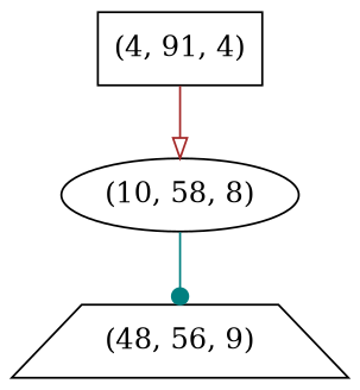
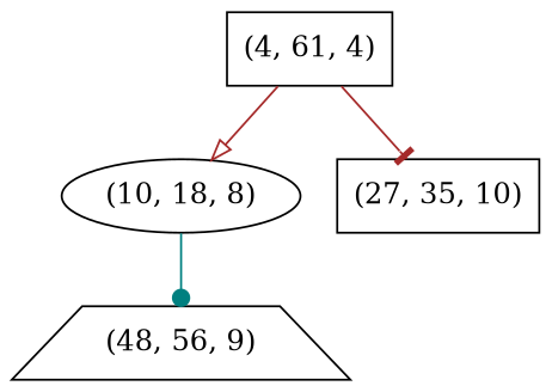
  digraph {
    node [shape=box]
    edge [color=brown]
-   "(10, 18, 8)" [shape=ellipse label="(10, 58, 8)"]
-   "(4, 61, 4)" [label="(4, 91, 4)"]
+   "(10, 18, 8)" [shape=ellipse]
+   "(4, 61, 4)"
+   "(27, 35, 10)"
    "(48, 56, 9)" [shape=trapezium]
    "(10, 18, 8)" -> "(48, 56, 9)" [arrowhead=dot color=teal]
    "(4, 61, 4)" -> "(10, 18, 8)" [arrowhead=onormal]
+   "(4, 61, 4)" -> "(27, 35, 10)" [arrowhead=tee]
  }
